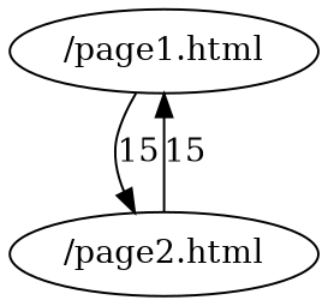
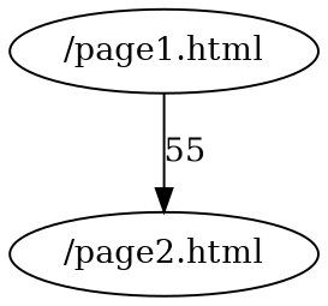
  digraph {
    "/page1.html"
    "/page2.html"
-   "/page1.html" -> "/page2.html" [label=15]
-   "/page2.html" -> "/page1.html" [label=15]
+   "/page1.html" -> "/page2.html" [label=55]
  }
